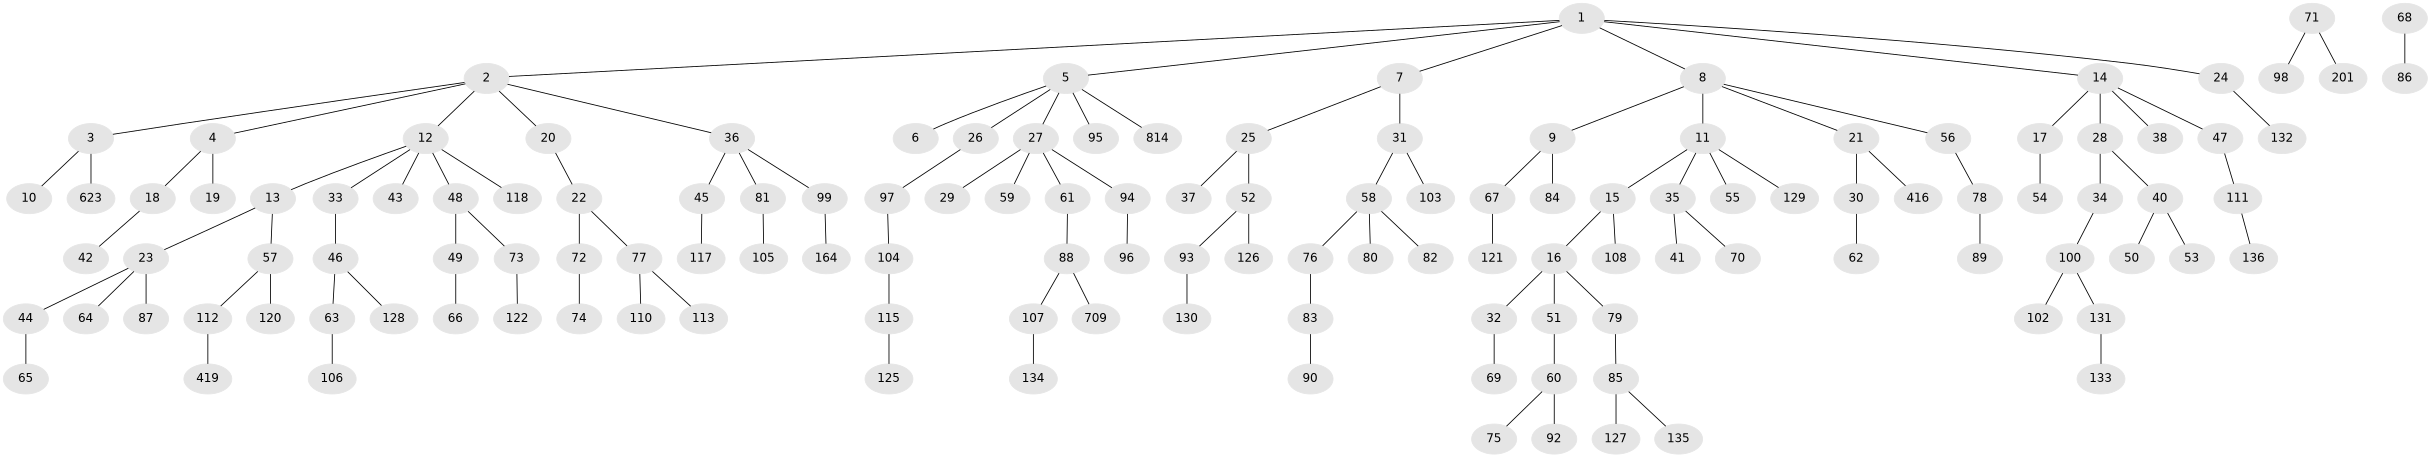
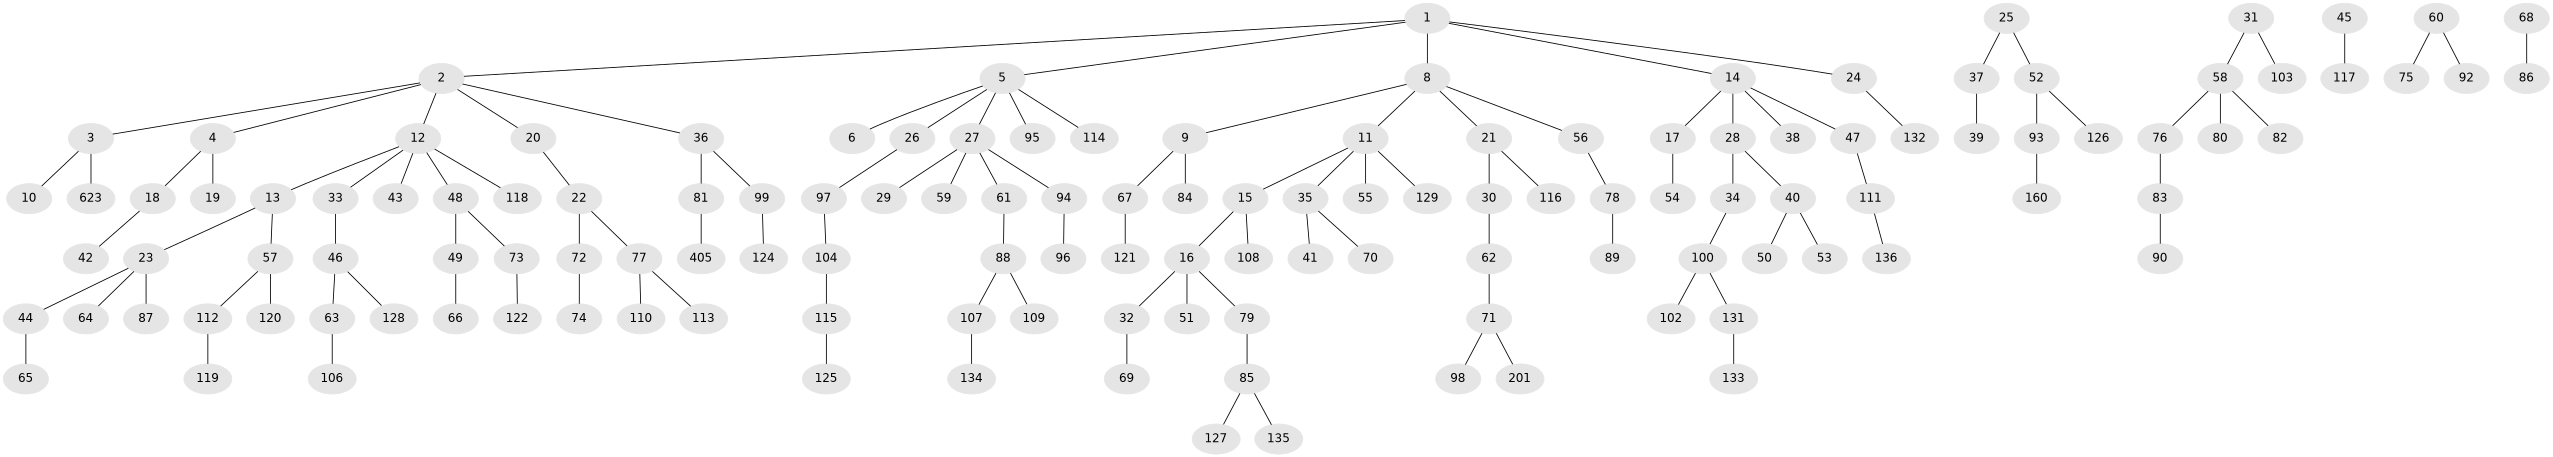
  graph {
    fontname="DejaVu Sans"
    node [color=gray90 fontname="DejaVu Sans" style=filled]
    edge [fontname="DejaVu Sans"]
    1
    2
    5
-   7
    8
    14
    24
    3
    4
    12
    20
    36
    6
    26
    27
    95
-   114 [label=814]
+   114
    25
    31
    9
    11
    21
    56
    17
    28
    38
    47
    132
    10
    n30 [label=623]
    18
    19
    13
    33
    43
    48
    118
    22
    45
    81
    99
    42
    97
    29
    59
    61
    94
    37
    52
    58
    103
    67
    84
    15
    35
    55
    129
    30
-   116 [label=416]
+   116
    78
    121
    16
    108
    41
    70
    23
    57
    46
    49
    73
    44
    64
    87
    112
    120
    54
    34
    40
    111
    32
    51
    79
    69
    60
    85
    72
    77
    62
    74
    110
    113
    65
+   39
    93
    126
    104
    88
    96
    100
    50
    53
    71
    76
    80
    82
    63
    128
    102
    131
    117
-   105
-   124 [label=164]
+   105 [label=405]
+   124
    106
    136
    66
    122
    75
    92
-   130
+   130 [label=160]
    89
-   119 [label=419]
+   119
    83
    107
-   109 [label=709]
+   109
    98
    n126 [label=201]
    68
    86
    90
    127
    135
    134
    115
    133
    125
    1 -- 2
    1 -- 5
-   1 -- 7
    1 -- 8
    1 -- 14
    1 -- 24
    2 -- 3
    2 -- 4
    2 -- 12
    2 -- 20
    2 -- 36
    5 -- 6
    5 -- 26
    5 -- 27
    5 -- 95
    5 -- 114
-   7 -- 25
-   7 -- 31
    8 -- 9
    8 -- 11
    8 -- 21
    8 -- 56
    14 -- 17
    14 -- 28
    14 -- 38
    14 -- 47
    24 -- 132
    3 -- 10
    3 -- n30
    4 -- 18
    4 -- 19
    12 -- 13
    12 -- 33
    12 -- 43
    12 -- 48
    12 -- 118
    20 -- 22
-   36 -- 45
    36 -- 81
    36 -- 99
    26 -- 97
    27 -- 29
    27 -- 59
    27 -- 61
    27 -- 94
    25 -- 37
    25 -- 52
    31 -- 58
    31 -- 103
    9 -- 67
    9 -- 84
    11 -- 15
    11 -- 35
    11 -- 55
    11 -- 129
    21 -- 30
    21 -- 116
    56 -- 78
    17 -- 54
    28 -- 34
    28 -- 40
    47 -- 111
    18 -- 42
    13 -- 23
    13 -- 57
    33 -- 46
    48 -- 49
    48 -- 73
    22 -- 72
    22 -- 77
    45 -- 117
    81 -- 105
    99 -- 124
    97 -- 104
    61 -- 88
    94 -- 96
+   37 -- 39
    52 -- 93
    52 -- 126
    58 -- 76
    58 -- 80
    58 -- 82
    67 -- 121
    15 -- 16
    15 -- 108
    35 -- 41
    35 -- 70
    30 -- 62
    78 -- 89
    16 -- 32
    16 -- 51
    16 -- 79
    23 -- 44
    23 -- 64
    23 -- 87
    57 -- 112
    57 -- 120
    46 -- 63
    46 -- 128
    49 -- 66
    73 -- 122
    44 -- 65
    112 -- 119
    34 -- 100
    40 -- 50
    40 -- 53
    111 -- 136
    32 -- 69
-   51 -- 60
    79 -- 85
    60 -- 75
    60 -- 92
    85 -- 127
    85 -- 135
    72 -- 74
    77 -- 110
    77 -- 113
+   62 -- 71
    93 -- 130
    104 -- 115
    88 -- 107
    88 -- 109
    100 -- 102
    100 -- 131
    71 -- 98
    71 -- n126
    76 -- 83
    63 -- 106
    131 -- 133
    83 -- 90
    107 -- 134
    68 -- 86
    115 -- 125
  }
